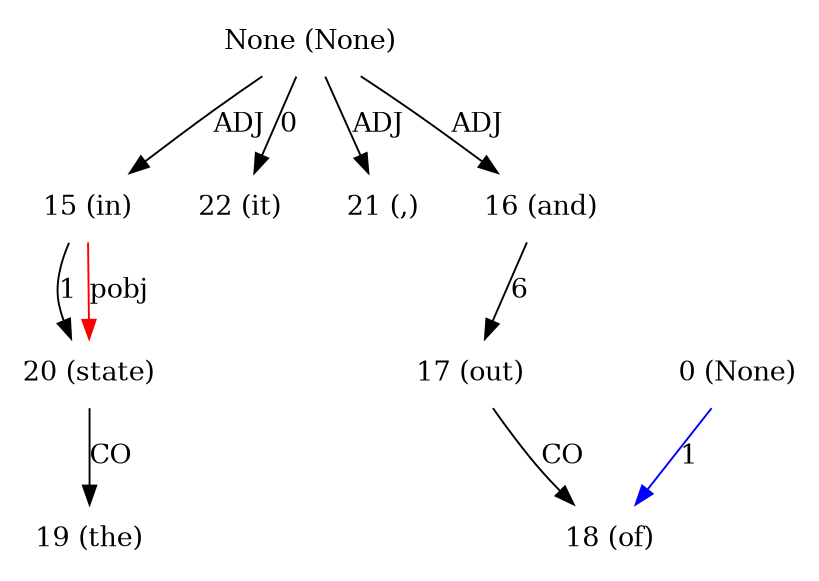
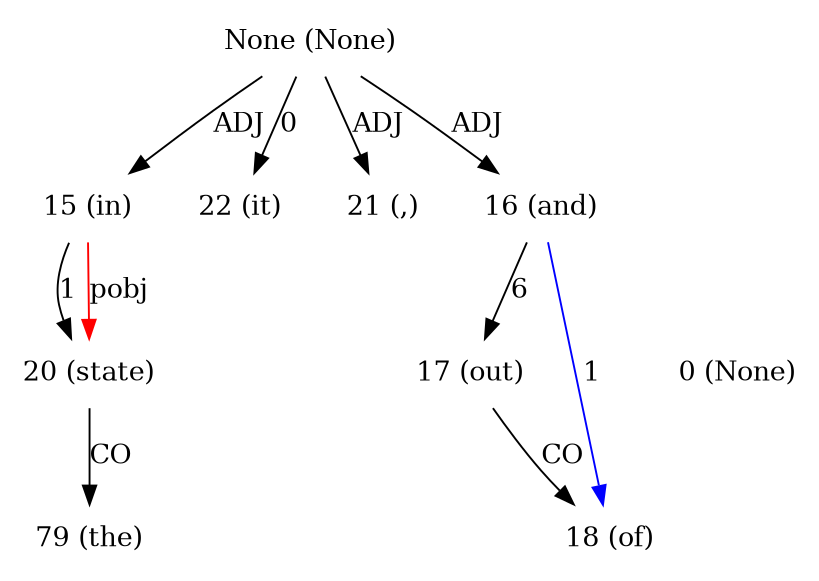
  digraph {
    node [shape=plaintext]
    edge [dir=forward]
    n1 [label="None (None)"]
    n2 [label="15 (in)"]
    n3 [label="22 (it)"]
    n4 [label="21 (,)"]
    n5 [label="16 (and)"]
    n6 [label="20 (state)"]
-   n7 [label="19 (the)"]
+   n7 [label="79 (the)"]
    n8 [label="17 (out)"]
    n9 [label="18 (of)"]
    n10 [label="0 (None)"]
    n1 -> n2 [label=ADJ]
    n1 -> n3 [label=0]
    n1 -> n4 [label=ADJ]
    n1 -> n5 [label=ADJ]
    n2 -> n6 [label=1]
    n2 -> n6 [color=red label=pobj]
    n5 -> n8 [label=6]
-   n10 -> n9 [color=blue label=1]
+   n5 -> n9 [color=blue label=1]
    n6 -> n7 [label=CO]
    n8 -> n9 [label=CO]
  }
